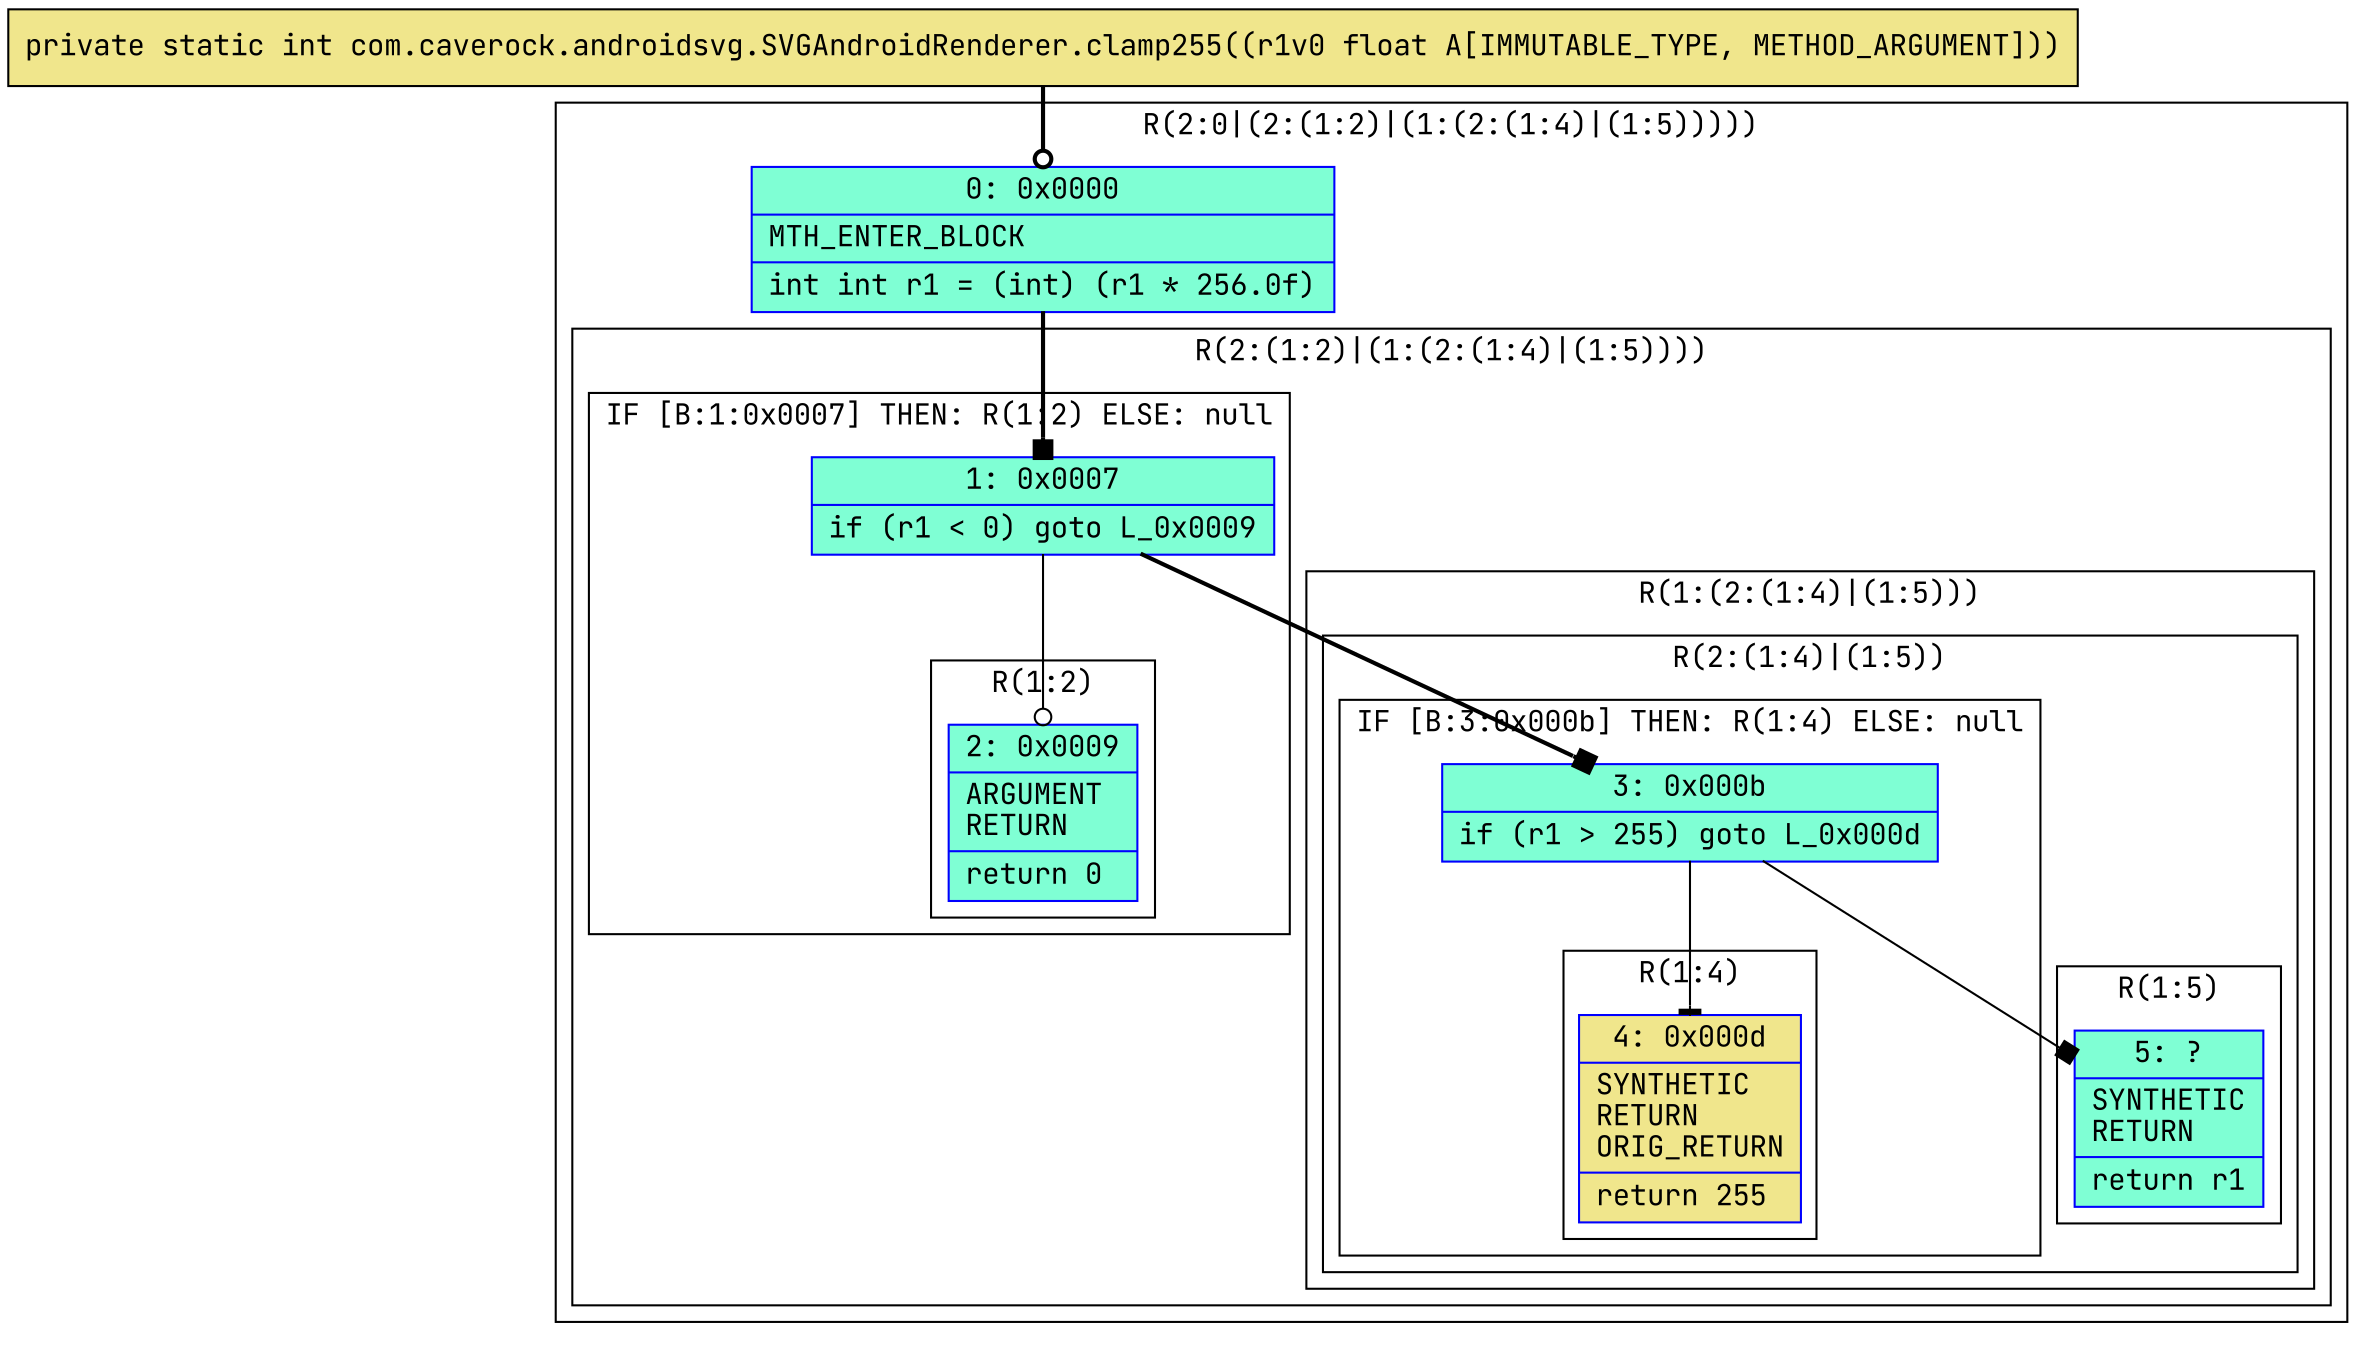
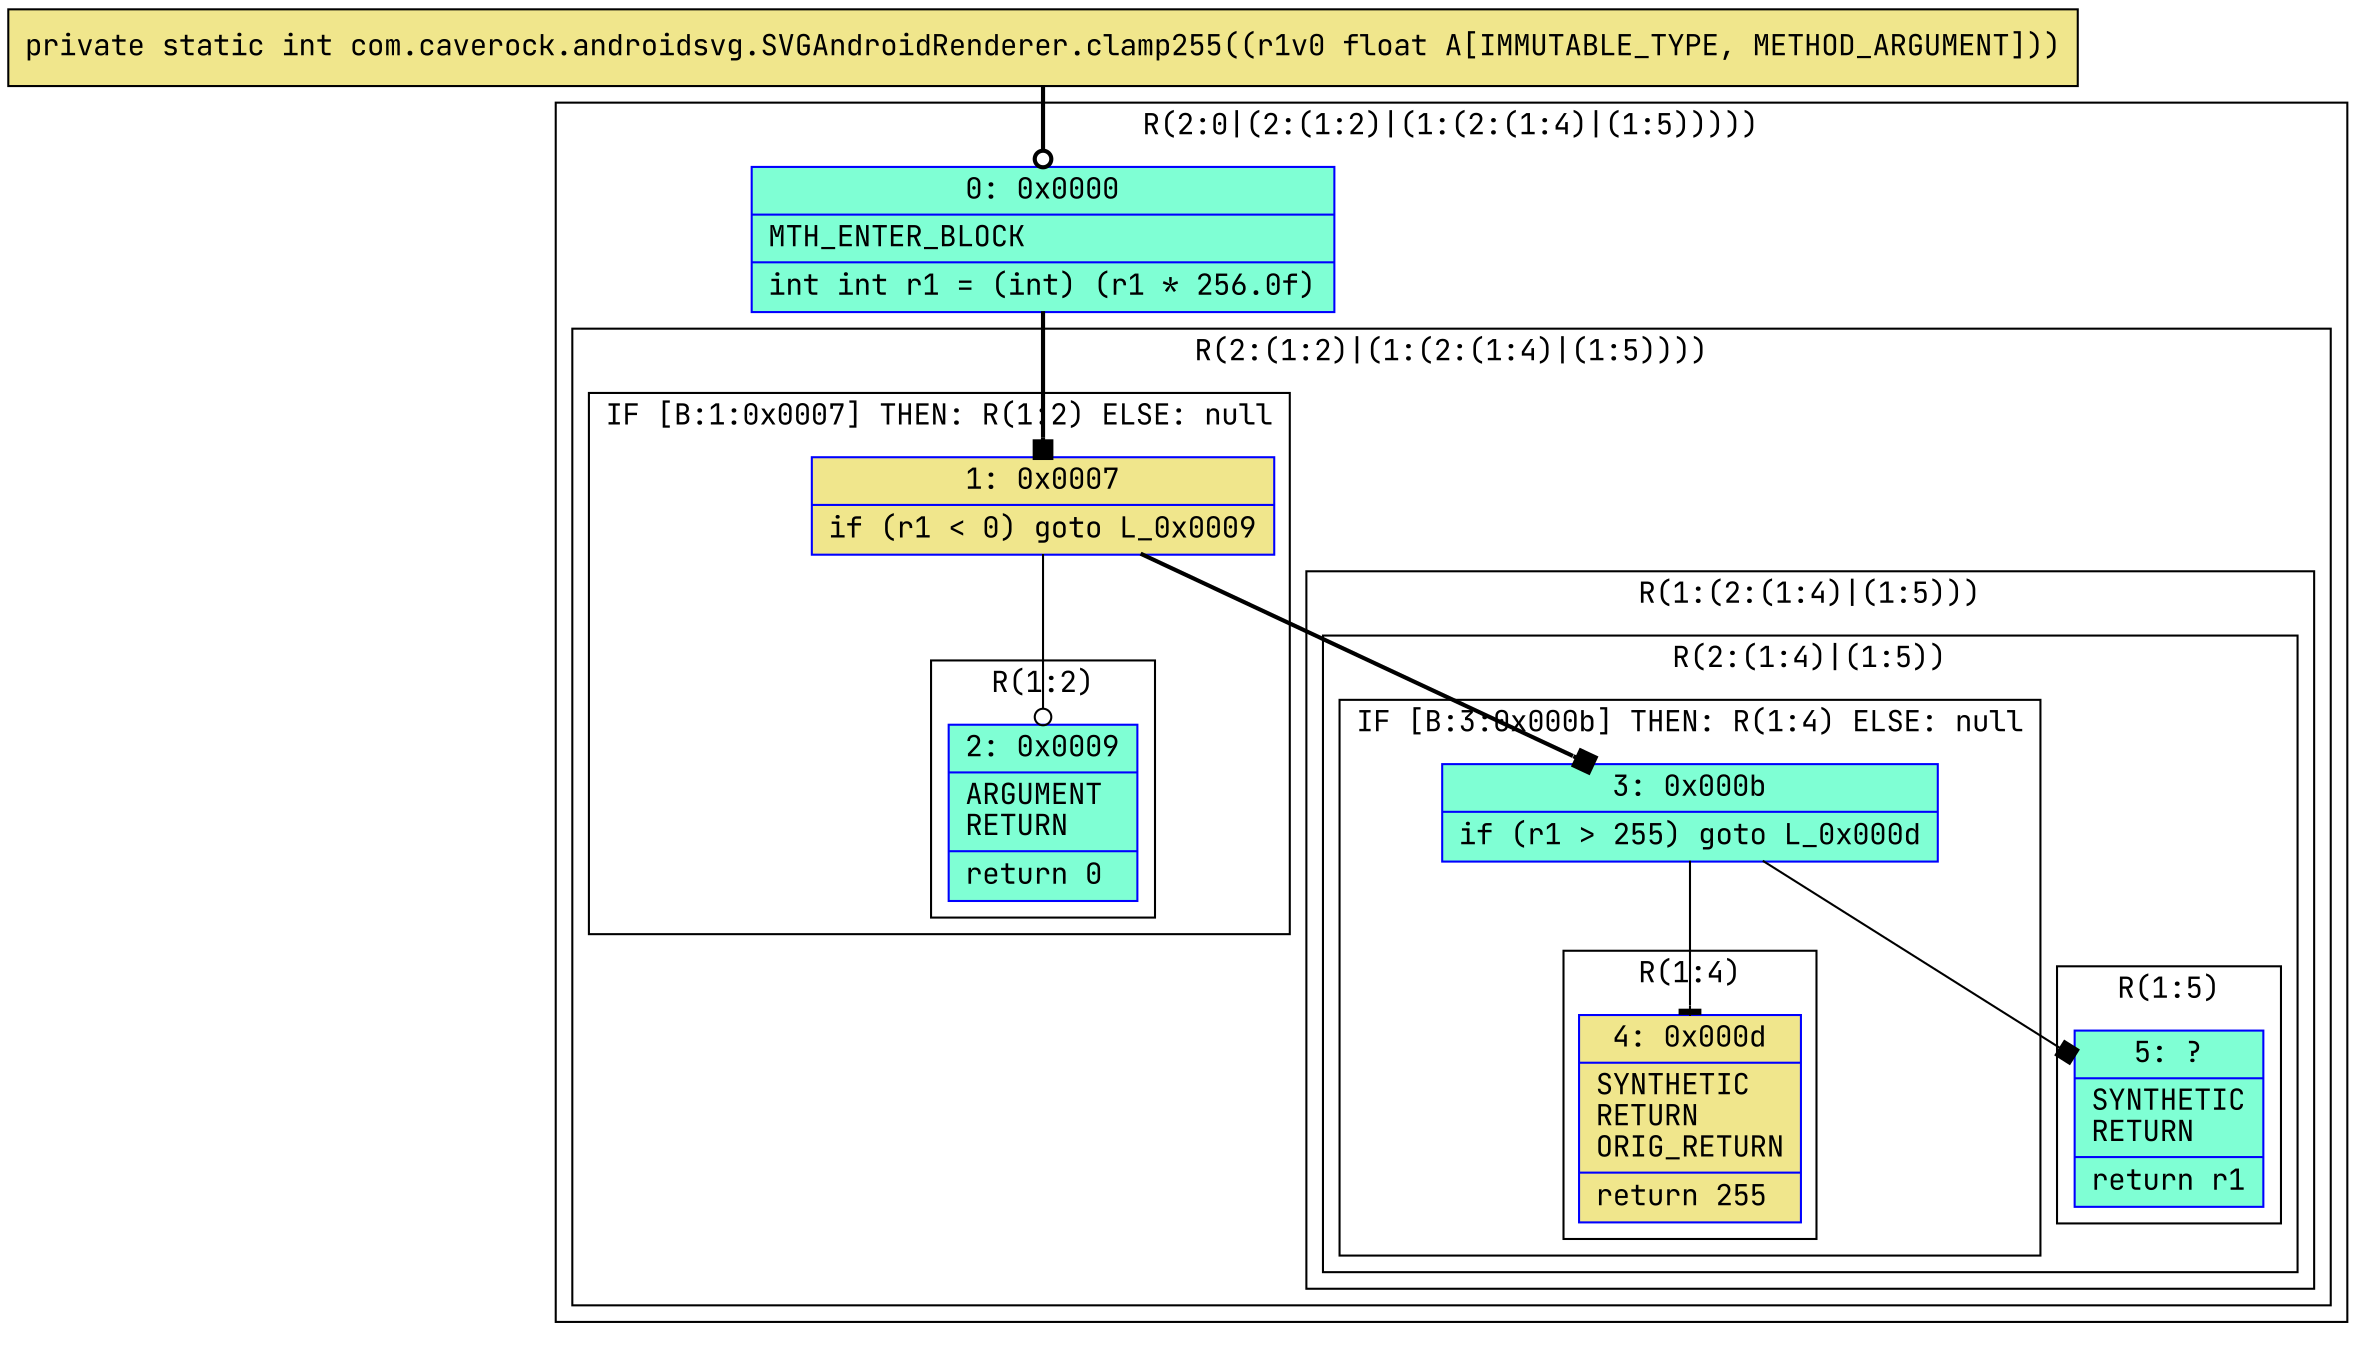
  digraph {
    fontname="JetBrains Mono"
    node [color=blue fillcolor=aquamarine fontname="JetBrains Mono" shape=record style=filled]
    edge [arrowhead=box fontname="JetBrains Mono" style=solid]
    n1 [label="{2\:\ 0x0009|ARGUMENT\lRETURN\l|return 0\l}"]
-   n2 [label="{1\:\ 0x0007|if (r1 \< 0) goto L_0x0009\l}"]
+   n2 [fillcolor=khaki label="{1\:\ 0x0007|if (r1 \< 0) goto L_0x0009\l}"]
    n3 [fillcolor=khaki label="{4\:\ 0x000d|SYNTHETIC\lRETURN\lORIG_RETURN\l|return 255\l}"]
    n4 [label="{3\:\ 0x000b|if (r1 \> 255) goto L_0x000d\l}"]
    n5 [label="{5\:\ ?|SYNTHETIC\lRETURN\l|return r1\l}"]
    n6 [label="{0\:\ 0x0000|MTH_ENTER_BLOCK\l|int int r1 = (int) (r1 * 256.0f)\l}"]
    n7 [fillcolor=khaki label="{private static int com.caverock.androidsvg.SVGAndroidRenderer.clamp255((r1v0 float A[IMMUTABLE_TYPE, METHOD_ARGUMENT])) }" color=""]
    subgraph cluster_1 {
      label="R(2:0|(2:(1:2)|(1:(2:(1:4)|(1:5)))))"
      n6
      subgraph cluster_2 {
        label="R(2:(1:2)|(1:(2:(1:4)|(1:5))))"
        subgraph cluster_3 {
          label="IF [B:1:0x0007] THEN: R(1:2) ELSE: null"
          n2
          subgraph cluster_4 {
            label="R(1:2)"
            n1
          }
        }
        subgraph cluster_5 {
          label="R(1:(2:(1:4)|(1:5)))"
          subgraph cluster_6 {
            label="R(2:(1:4)|(1:5))"
            subgraph cluster_7 {
              label="IF [B:3:0x000b] THEN: R(1:4) ELSE: null"
              n4
              subgraph cluster_8 {
                label="R(1:4)"
                n3
              }
            }
            subgraph cluster_9 {
              label="R(1:5)"
              n5
            }
          }
        }
      }
    }
    n2 -> n1 [arrowhead=odot]
    n2 -> n4 [style=bold]
    n4 -> n3 [arrowhead=tee]
    n4 -> n5
    n6 -> n2 [style=bold]
    n7 -> n6 [arrowhead=odot style=bold]
  }
